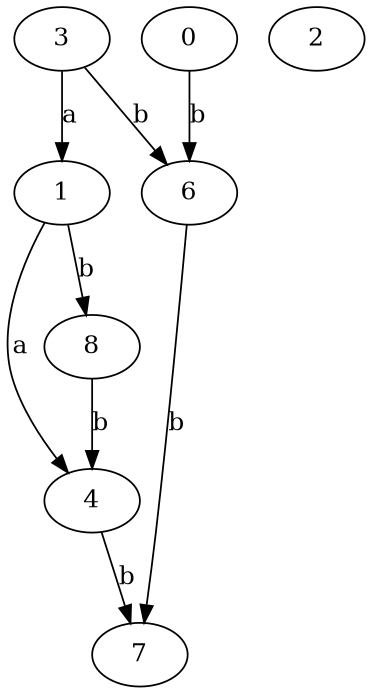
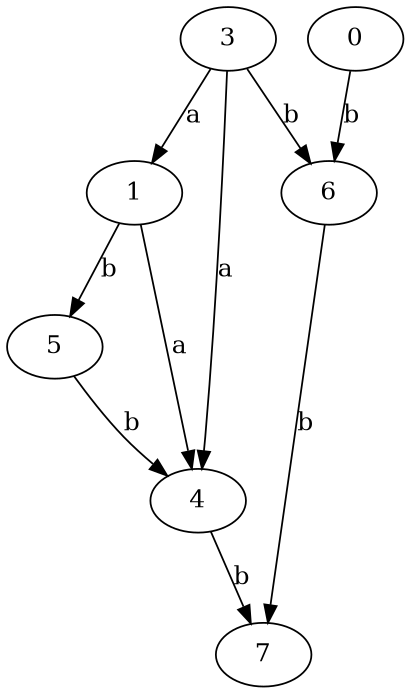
  strict digraph {
    3
    4
    6
    1
    7
-   5 [label=8]
+   5
    0
-   2
+   3 -> 4 [label=a]
    3 -> 6 [label=b]
    3 -> 1 [label=a]
    4 -> 7 [label=b]
    6 -> 7 [label=b]
    1 -> 4 [label=a]
    1 -> 5 [label=b]
    5 -> 4 [label=b]
    0 -> 6 [label=b]
  }
